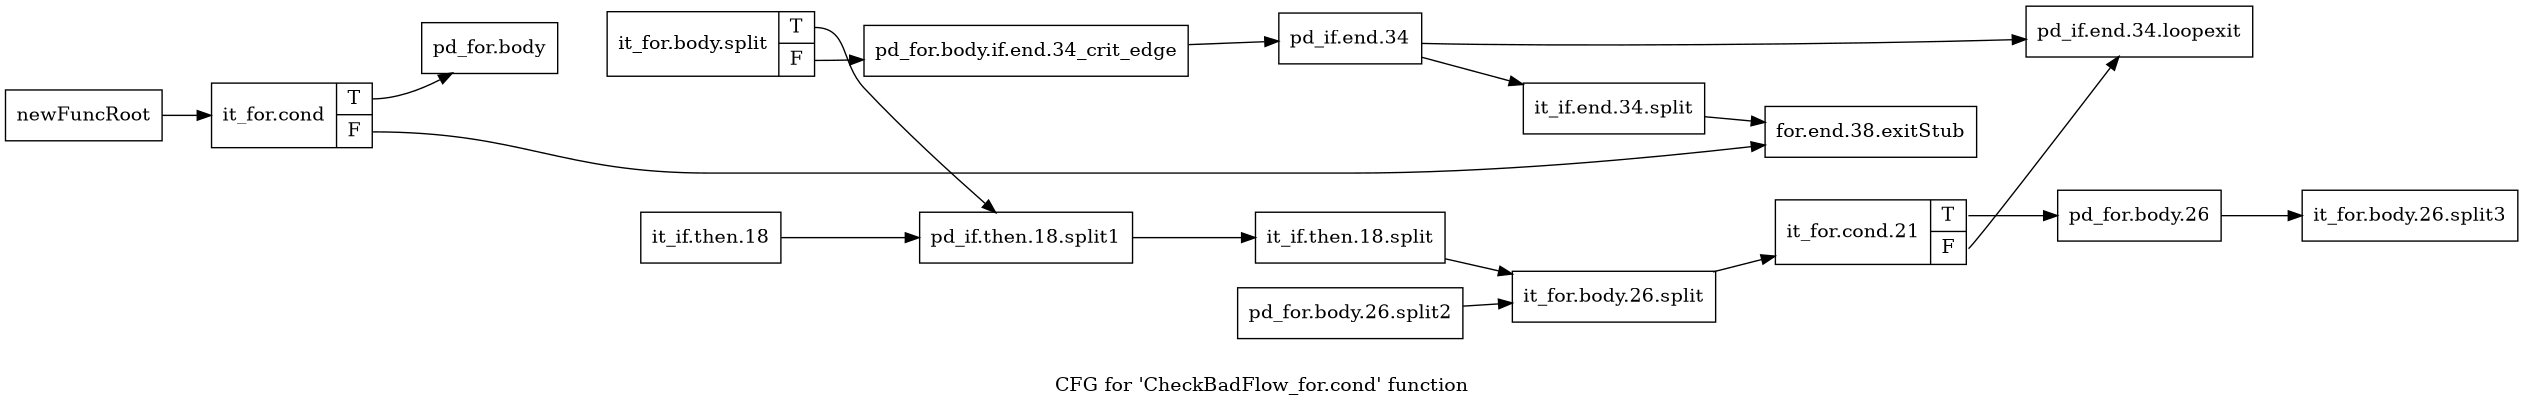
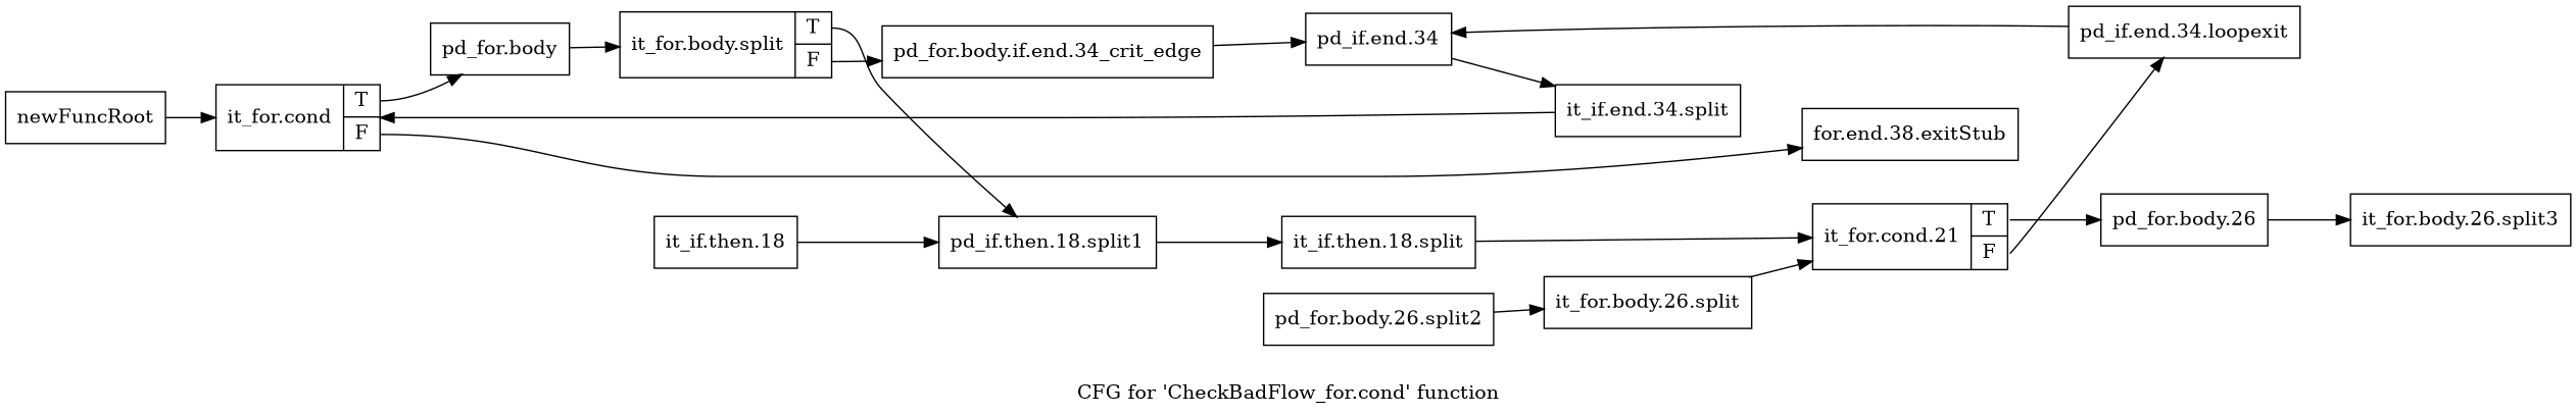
  digraph {
    label="CFG for 'CheckBadFlow_for.cond' function"
    rankdir=LR
    node [shape=record]
    n1 [label="{newFuncRoot}"]
    n2 [label="{it_for.cond|{<s0>T|<s1>F}}"]
    n3 [label="{for.end.38.exitStub}"]
    n4 [label="{pd_for.body}"]
    n5 [label="{it_for.body.split|{<s0>T|<s1>F}}"]
    n6 [label="{pd_for.body.if.end.34_crit_edge}"]
    n7 [label="{pd_if.then.18.split1}"]
    n8 [label="{it_if.then.18}"]
    n9 [label="{pd_if.end.34}"]
    n10 [label="{it_if.then.18.split}"]
    n11 [label="{it_if.end.34.split}"]
    n12 [label="{it_for.cond.21|{<s0>T|<s1>F}}"]
    n13 [label="{pd_for.body.26}"]
    n14 [label="{pd_if.end.34.loopexit}"]
    n15 [label="{it_for.body.26.split3}"]
    n16 [label="{pd_for.body.26.split2}"]
    n17 [label="{it_for.body.26.split}"]
    n1 -> n2
    n2 -> n3 [tailport=s1]
    n2 -> n4 [tailport=s0]
+   n4 -> n5
    n5 -> n6 [tailport=s1]
    n5 -> n7 [tailport=s0]
    n6 -> n9
    n7 -> n10
    n8 -> n7
    n9 -> n11
-   n10 -> n17
-   n11 -> n3
+   n10 -> n12
+   n11 -> n2
    n12 -> n13 [tailport=s0]
    n12 -> n14 [tailport=s1]
    n13 -> n15
-   n9 -> n14
+   n14 -> n9
    n16 -> n17
    n17 -> n12
  }
